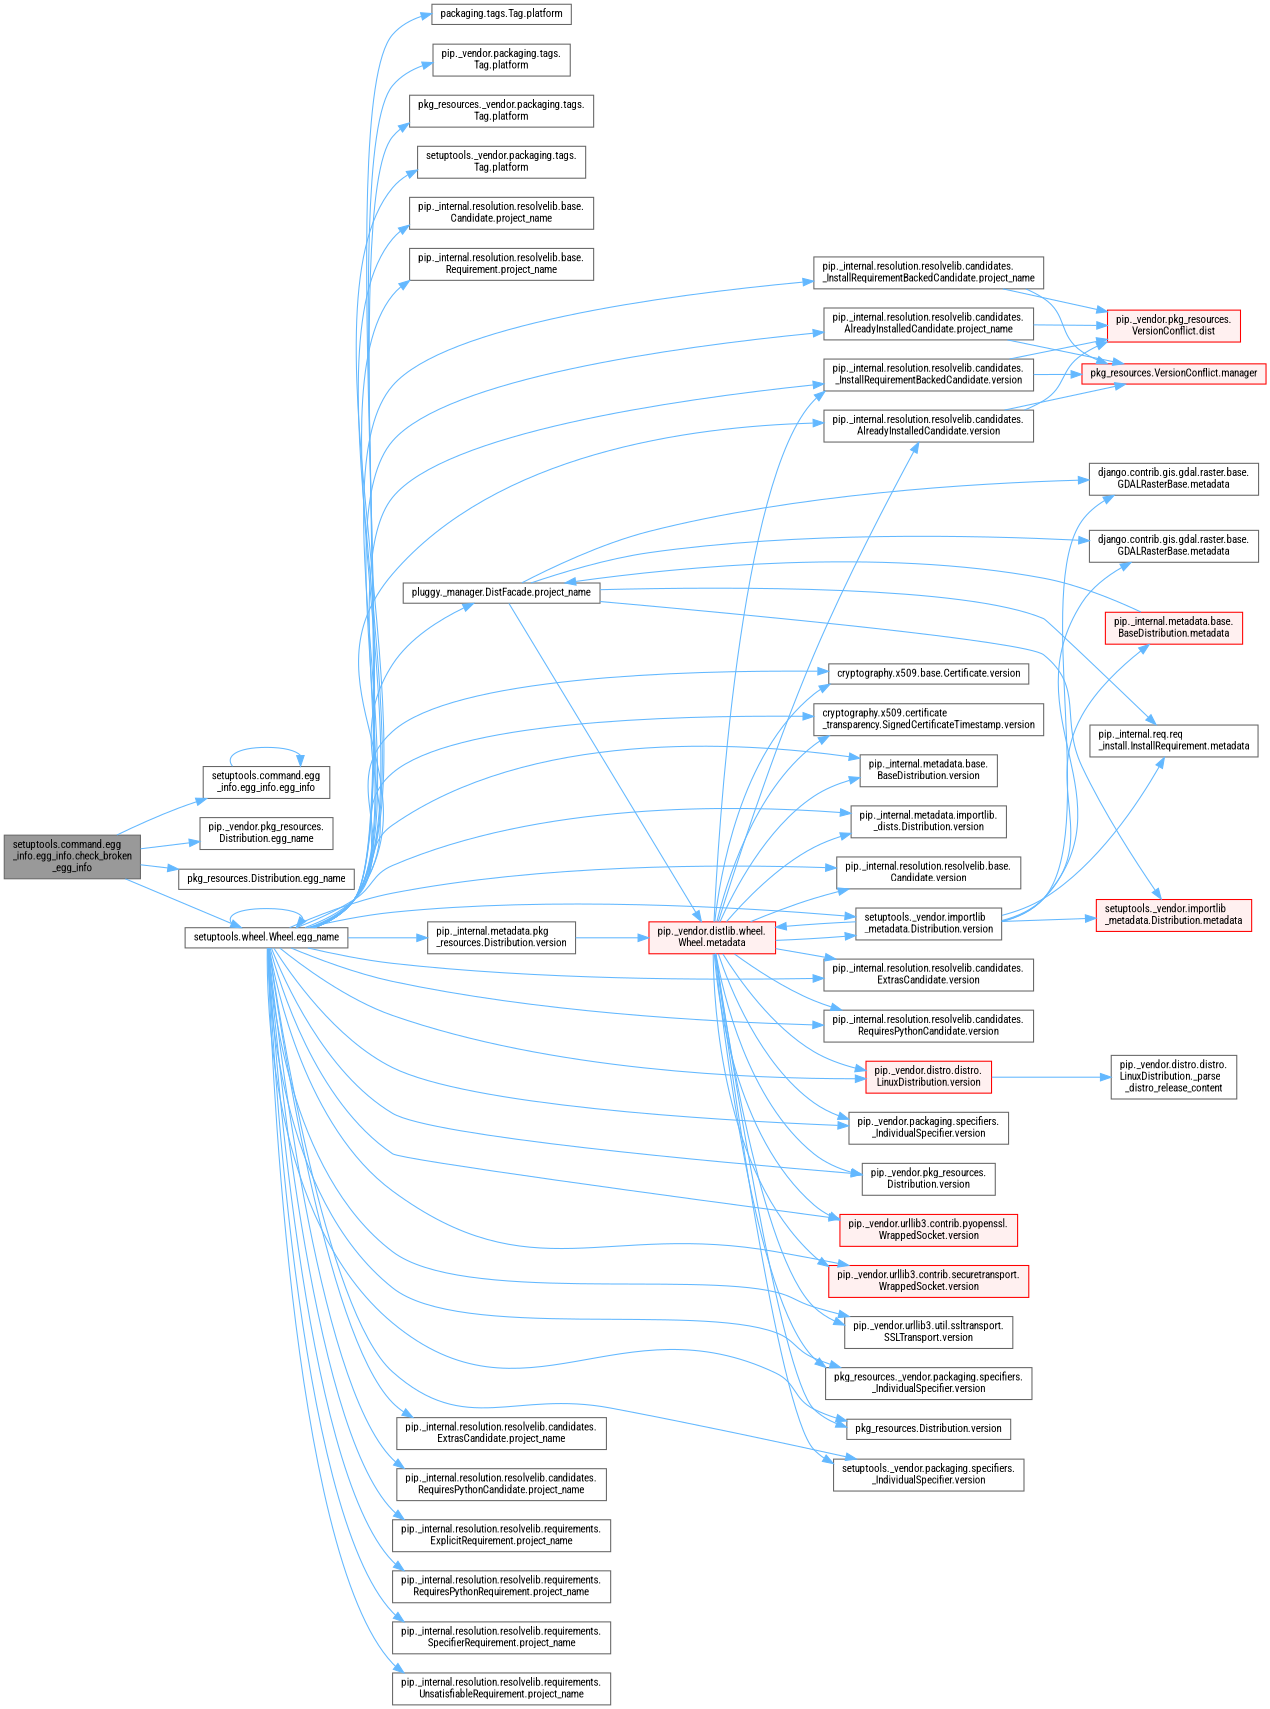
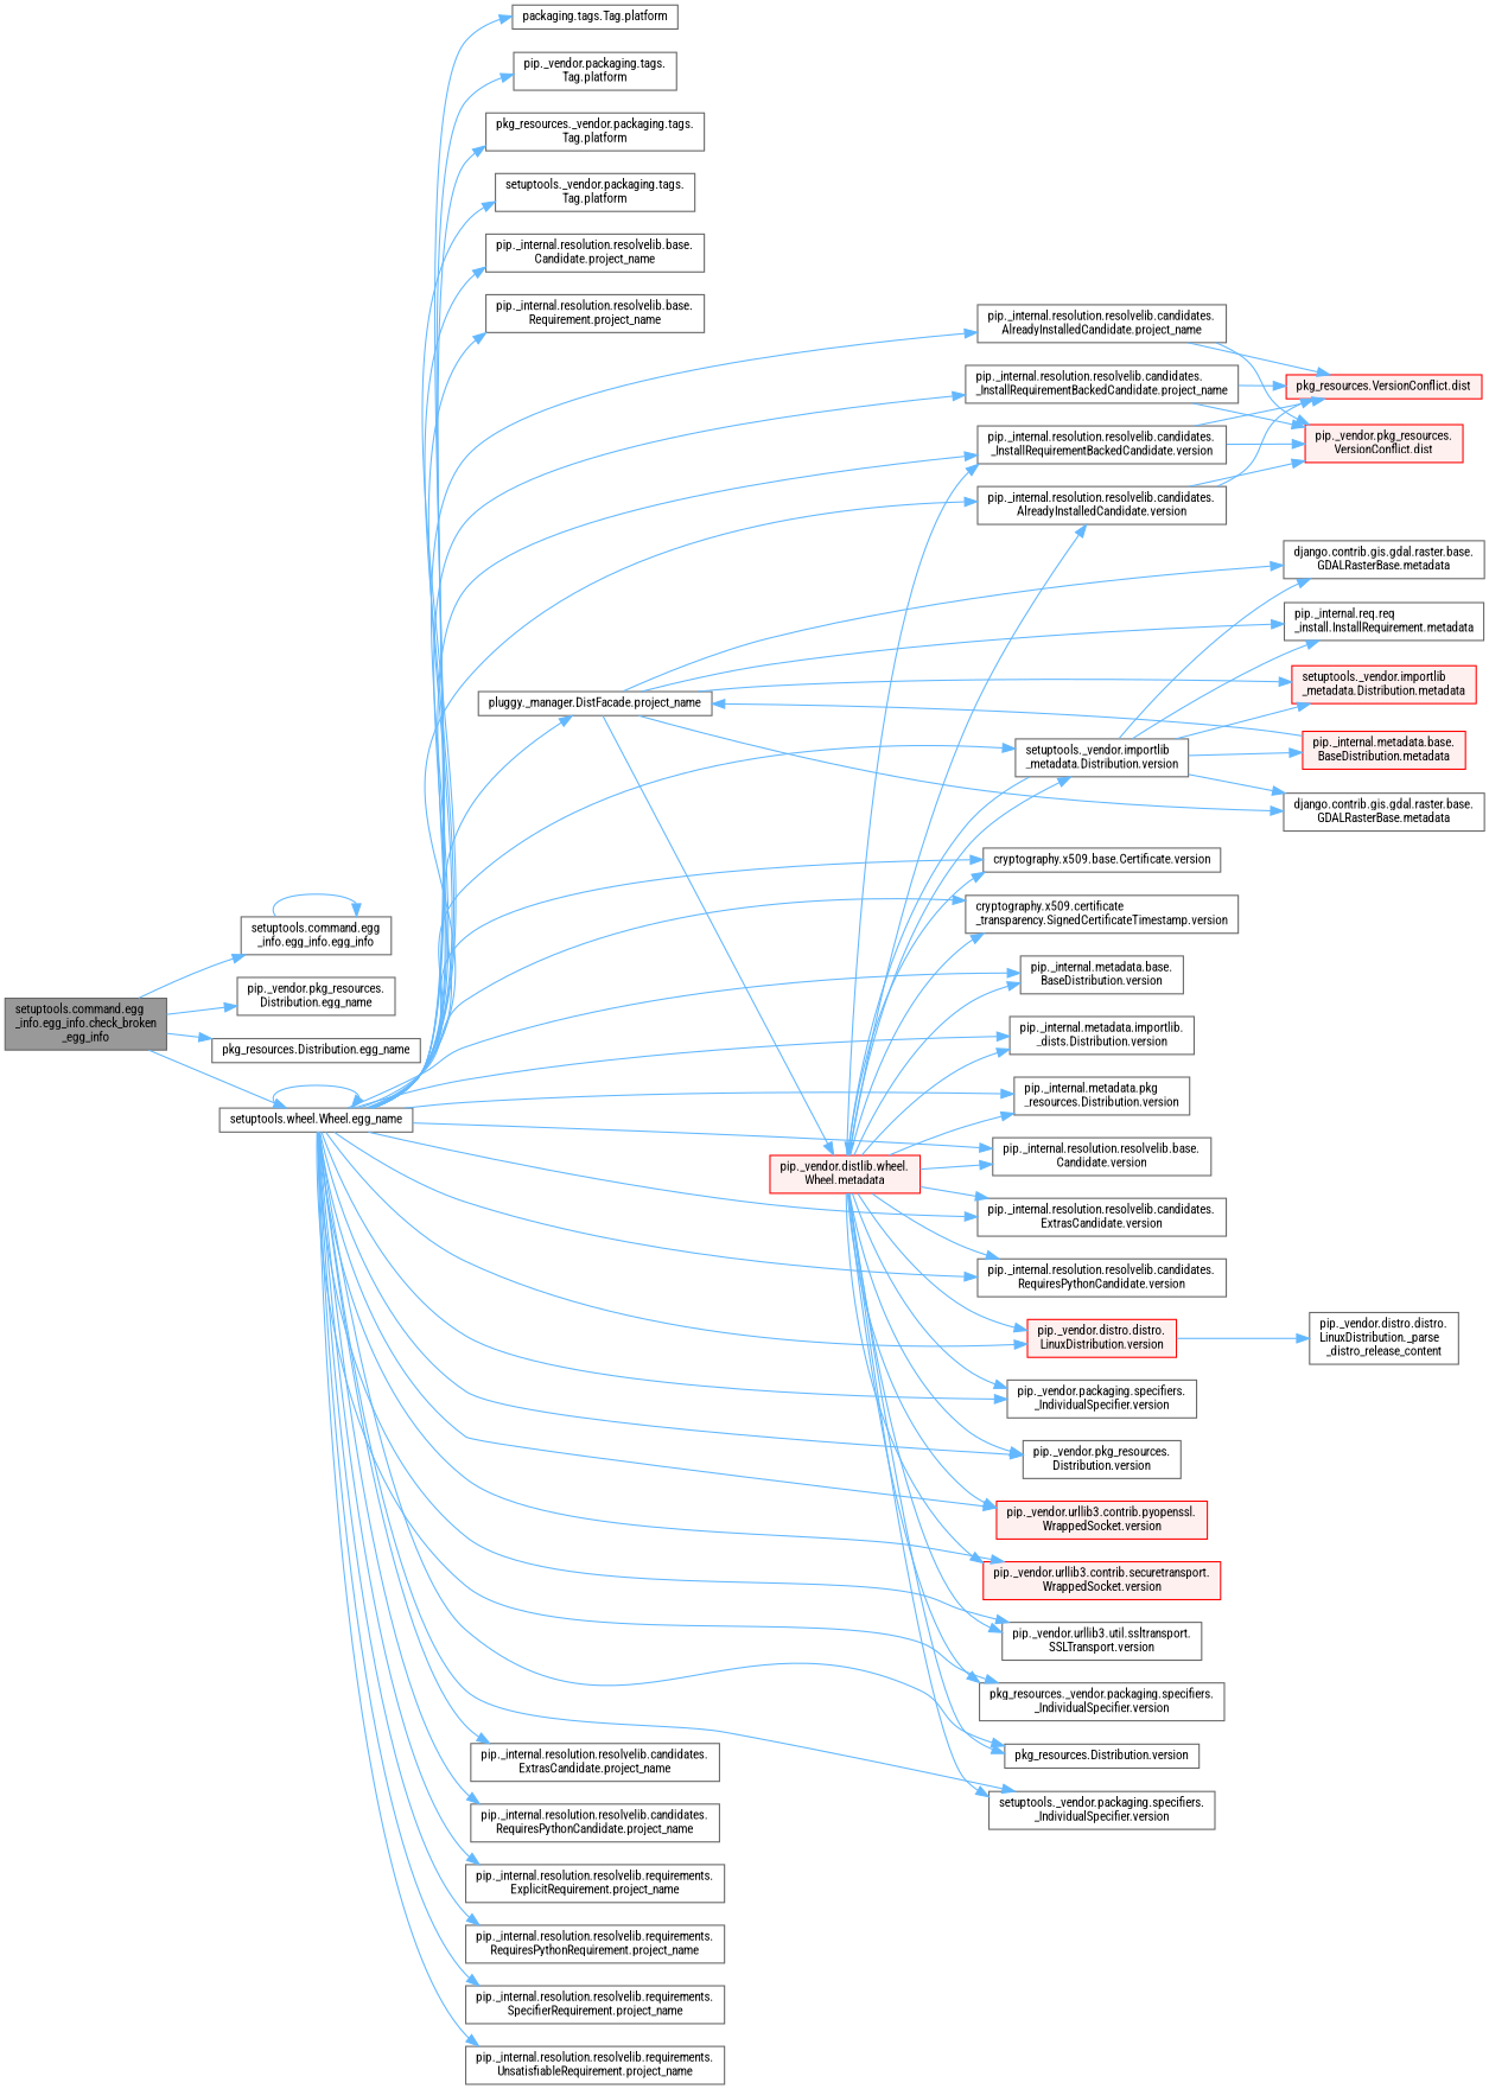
  digraph {
    fontname="Roboto Condensed"
    rankdir=LR
    node [color=grey40 fillcolor=white fontname="Roboto Condensed" fontsize=10 shape=box style=filled]
    edge [color=steelblue1 fontname="Roboto Condensed" fontsize=10 labelfontname=Helvetica labelfontsize=10 style=solid]
    n1 [color=gray40 fillcolor=grey60 fontcolor=black height=0.2 label="setuptools.command.egg\l_info.egg_info.check_broken\l_egg_info" width=0.4]
    n2 [height=0.2 label="setuptools.command.egg\l_info.egg_info.egg_info" width=0.4]
    n3 [height=0.2 label="pip._vendor.pkg_resources.\lDistribution.egg_name" width=0.4]
    n4 [height=0.2 label="pkg_resources.Distribution.egg_name" width=0.4]
    n5 [height=0.2 label="setuptools.wheel.Wheel.egg_name" width=0.4]
    n6 [height=0.2 label="packaging.tags.Tag.platform" width=0.4]
    n7 [height=0.2 label="pip._vendor.packaging.tags.\lTag.platform" width=0.4]
    n8 [height=0.2 label="pkg_resources._vendor.packaging.tags.\lTag.platform" width=0.4]
    n9 [height=0.2 label="setuptools._vendor.packaging.tags.\lTag.platform" width=0.4]
    n10 [height=0.2 label="pip._internal.resolution.resolvelib.base.\lCandidate.project_name" width=0.4]
    n11 [height=0.2 label="pip._internal.resolution.resolvelib.base.\lRequirement.project_name" width=0.4]
    n12 [height=0.2 label="pip._internal.resolution.resolvelib.candidates.\l_InstallRequirementBackedCandidate.project_name" width=0.4]
    n13 [height=0.2 label="pip._internal.resolution.resolvelib.candidates.\lAlreadyInstalledCandidate.project_name" width=0.4]
    n14 [height=0.2 label="pip._internal.resolution.resolvelib.candidates.\lExtrasCandidate.project_name" width=0.4]
    n15 [height=0.2 label="pip._internal.resolution.resolvelib.candidates.\lRequiresPythonCandidate.project_name" width=0.4]
    n16 [height=0.2 label="pip._internal.resolution.resolvelib.requirements.\lExplicitRequirement.project_name" width=0.4]
    n17 [height=0.2 label="pip._internal.resolution.resolvelib.requirements.\lRequiresPythonRequirement.project_name" width=0.4]
    n18 [height=0.2 label="pip._internal.resolution.resolvelib.requirements.\lSpecifierRequirement.project_name" width=0.4]
    n19 [height=0.2 label="pip._internal.resolution.resolvelib.requirements.\lUnsatisfiableRequirement.project_name" width=0.4]
    n20 [height=0.2 label="pluggy._manager.DistFacade.project_name" width=0.4]
    n21 [height=0.2 label="cryptography.x509.base.Certificate.version" width=0.4]
    n22 [height=0.2 label="cryptography.x509.certificate\l_transparency.SignedCertificateTimestamp.version" width=0.4]
    n23 [height=0.2 label="pip._internal.metadata.base.\lBaseDistribution.version" width=0.4]
    n24 [height=0.2 label="pip._internal.metadata.importlib.\l_dists.Distribution.version" width=0.4]
    n25 [height=0.2 label="pip._internal.metadata.pkg\l_resources.Distribution.version" width=0.4]
    n26 [height=0.2 label="pip._internal.resolution.resolvelib.base.\lCandidate.version" width=0.4]
    n27 [height=0.2 label="pip._internal.resolution.resolvelib.candidates.\l_InstallRequirementBackedCandidate.version" width=0.4]
    n28 [height=0.2 label="pip._internal.resolution.resolvelib.candidates.\lAlreadyInstalledCandidate.version" width=0.4]
    n29 [height=0.2 label="pip._internal.resolution.resolvelib.candidates.\lExtrasCandidate.version" width=0.4]
    n30 [height=0.2 label="pip._internal.resolution.resolvelib.candidates.\lRequiresPythonCandidate.version" width=0.4]
    n31 [color=red fillcolor="#FFF0F0" height=0.2 label="pip._vendor.distro.distro.\lLinuxDistribution.version" width=0.4]
    n32 [height=0.2 label="pip._vendor.packaging.specifiers.\l_IndividualSpecifier.version" width=0.4]
    n33 [height=0.2 label="pip._vendor.pkg_resources.\lDistribution.version" width=0.4]
    n34 [color=red fillcolor="#FFF0F0" height=0.2 label="pip._vendor.urllib3.contrib.pyopenssl.\lWrappedSocket.version" width=0.4]
    n35 [color=red fillcolor="#FFF0F0" height=0.2 label="pip._vendor.urllib3.contrib.securetransport.\lWrappedSocket.version" width=0.4]
    n36 [height=0.2 label="pip._vendor.urllib3.util.ssltransport.\lSSLTransport.version" width=0.4]
    n37 [height=0.2 label="pkg_resources._vendor.packaging.specifiers.\l_IndividualSpecifier.version" width=0.4]
    n38 [height=0.2 label="pkg_resources.Distribution.version" width=0.4]
    n39 [height=0.2 label="setuptools._vendor.importlib\l_metadata.Distribution.version" width=0.4]
    n40 [height=0.2 label="setuptools._vendor.packaging.specifiers.\l_IndividualSpecifier.version" width=0.4]
    n41 [color=red fillcolor="#FFF0F0" height=0.2 label="pip._vendor.pkg_resources.\lVersionConflict.dist" width=0.4]
-   n42 [color=red fillcolor="#FFF0F0" height=0.2 label="pkg_resources.VersionConflict.manager" width=0.4]
+   n42 [color=red fillcolor="#FFF0F0" height=0.2 label="pkg_resources.VersionConflict.dist" width=0.4]
    n43 [height=0.2 label="django.contrib.gis.gdal.raster.base.\lGDALRasterBase.metadata" width=0.4]
    n44 [height=0.2 label="django.contrib.gis.gdal.raster.base.\lGDALRasterBase.metadata" width=0.4]
    n45 [height=0.2 label="pip._internal.req.req\l_install.InstallRequirement.metadata" width=0.4]
    n46 [color=red fillcolor="#FFF0F0" height=0.2 label="pip._vendor.distlib.wheel.\lWheel.metadata" width=0.4]
    n47 [color=red fillcolor="#FFF0F0" height=0.2 label="setuptools._vendor.importlib\l_metadata.Distribution.metadata" width=0.4]
    n48 [height=0.2 label="pip._vendor.distro.distro.\lLinuxDistribution._parse\l_distro_release_content" width=0.4]
    n49 [color=red fillcolor="#FFF0F0" height=0.2 label="pip._internal.metadata.base.\lBaseDistribution.metadata" width=0.4]
    n1 -> n2
    n1 -> n3
    n1 -> n4
    n1 -> n5
    n2 -> n2
    n5 -> n5
    n5 -> n6
    n5 -> n7
    n5 -> n8
    n5 -> n9
    n5 -> n10
    n5 -> n11
    n5 -> n12
    n5 -> n13
    n5 -> n14
    n5 -> n15
    n5 -> n16
    n5 -> n17
    n5 -> n18
    n5 -> n19
    n5 -> n20
    n5 -> n21
    n5 -> n22
    n5 -> n23
    n5 -> n24
    n5 -> n25
    n5 -> n26
    n5 -> n27
    n5 -> n28
    n5 -> n29
    n5 -> n30
    n5 -> n31
    n5 -> n32
    n5 -> n33
    n5 -> n34
    n5 -> n35
    n5 -> n36
    n5 -> n37
    n5 -> n38
    n5 -> n39
    n5 -> n40
    n12 -> n41
    n12 -> n42
    n13 -> n41
    n13 -> n42
    n20 -> n43
    n20 -> n44
    n20 -> n45
    n20 -> n46
    n20 -> n47
    n27 -> n41
    n27 -> n42
    n28 -> n41
    n28 -> n42
    n31 -> n48
    n39 -> n43
    n39 -> n44
    n39 -> n45
    n39 -> n46
    n39 -> n47
    n39 -> n49
    n46 -> n21
    n46 -> n22
    n46 -> n23
    n46 -> n24
-   n25 -> n46
+   n46 -> n25
    n46 -> n26
    n46 -> n27
    n46 -> n28
    n46 -> n29
    n46 -> n30
    n46 -> n31
    n46 -> n32
    n46 -> n33
    n46 -> n34
    n46 -> n35
    n46 -> n36
    n46 -> n37
    n46 -> n38
    n46 -> n39
    n46 -> n40
    n49 -> n20
  }
